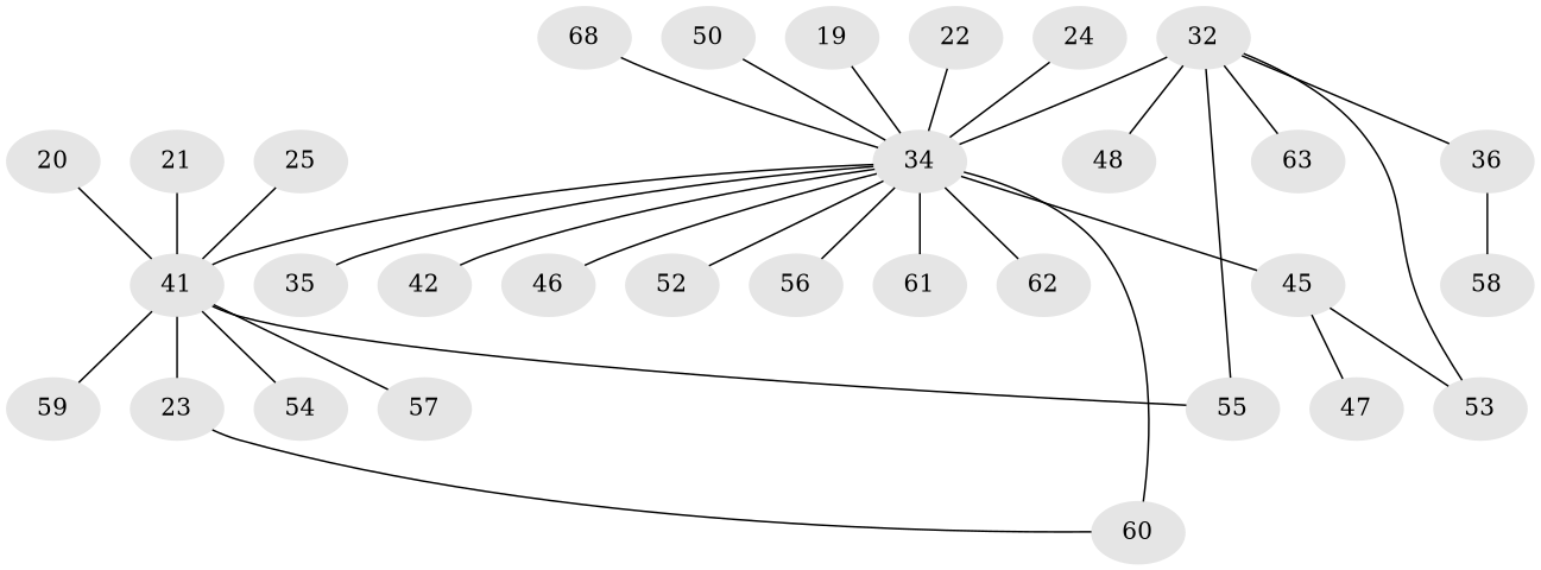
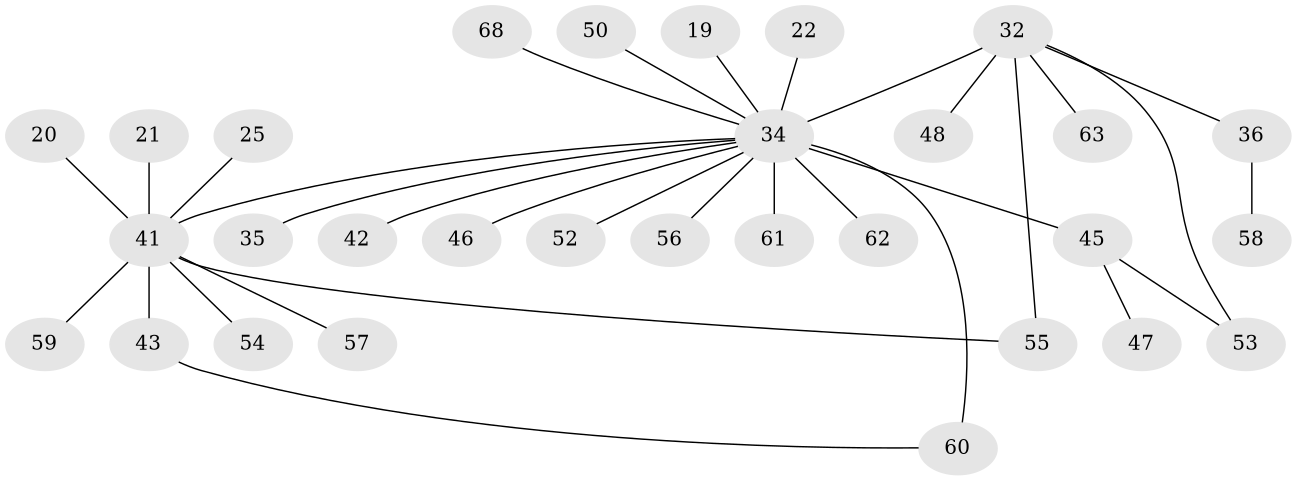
  graph {
    node [color=gray90 style=filled]
    34 [super="+5+13"]
    41 [super="+11"]
    35
    42
    45 [super="+15"]
    46
    52
    56 [super="+49"]
    60 [super="+44"]
    61
    62 [super="+51"]
    19
-   43 [super="+38" label=23]
+   43 [super="+38"]
    54
    55 [super="+50"]
    57
    59
    20
    21
    22
-   24
    25
    n23 [label=68]
    n24 [label=50]
    32 [super="+9"]
    36 [super="+17+27+29"]
    48
    53
    63
    58
    47
    34 -- 41 [weight=4]
    34 -- 35
    34 -- 42
    34 -- 45 [weight=3]
    34 -- 46
    34 -- 52
    34 -- 56
    34 -- 60 [weight=2]
    34 -- 61
    34 -- 62
    41 -- 43 [weight=2]
    41 -- 54
    41 -- 55
    41 -- 57
    41 -- 59
    45 -- 53
    45 -- 47
    19 -- 34
    43 -- 60
    20 -- 41
    21 -- 41
    22 -- 34
-   24 -- 34
    25 -- 41
    n23 -- 34
    n24 -- 34
    32 -- 34 [weight=4]
    32 -- 55
    32 -- 36 [weight=2]
    32 -- 48
    32 -- 53
    32 -- 63
    36 -- 58
  }
